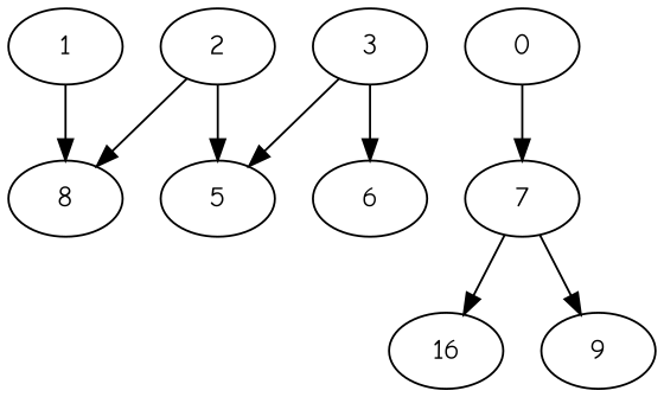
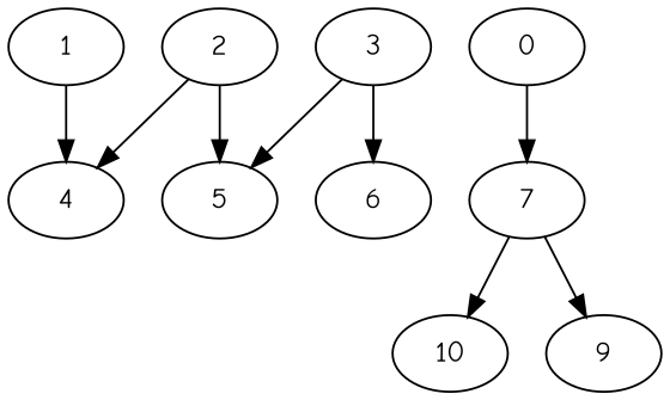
  digraph {
    fontname="Comic Neue"
    node [alpha=0.08 fontname="Comic Neue"]
    edge [fontname="Comic Neue"]
    1 [expect_size=51850240]
-   8 [alpha=0.03 expect_size=40532992]
+   8 [alpha=0.03 expect_size=40532992 label=4]
    2 [alpha=0.11 expect_size=24798208]
    5 [alpha=0.19 expect_size=21580800]
-   10 [alpha=0.12 expect_size=19428352 label=16]
+   10 [alpha=0.12 expect_size=19428352]
    3 [alpha=0.12 expect_size=17171456]
    6 [alpha=0.01 expect_size=35612672]
    7 [alpha=0.10 expect_size=50798592]
    9 [expect_size=19272704]
    n10 [alpha=0.00 expect_size=6390784 label=0]
    1 -> 8
    2 -> 8
    2 -> 5
    3 -> 5
    3 -> 6
    7 -> 10
    7 -> 9
    n10 -> 7
  }
